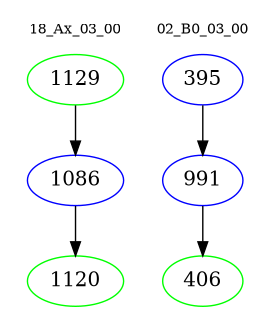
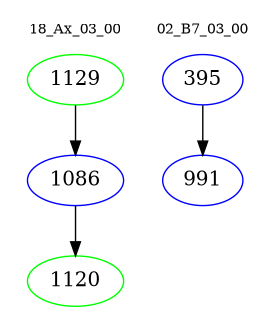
  digraph {
    node [color=green]
    edge [color=black]
    n1 [label=1129]
    n2 [color=blue label=1086]
    n3 [label=1120]
    n4 [color=blue label=395]
    n5 [color=blue label=991]
-   n6 [label=406]
    subgraph cluster_1 {
      color=white
      fontsize=10
      label="18_Ax_03_00"
      n1
      n2
      n3
    }
    subgraph cluster_2 {
      color=white
      fontsize=10
-     label="02_B0_03_00"
+     label="02_B7_03_00"
      n4
      n5
-     n6
    }
    n1 -> n2
    n2 -> n3
    n4 -> n5
-   n5 -> n6
  }
